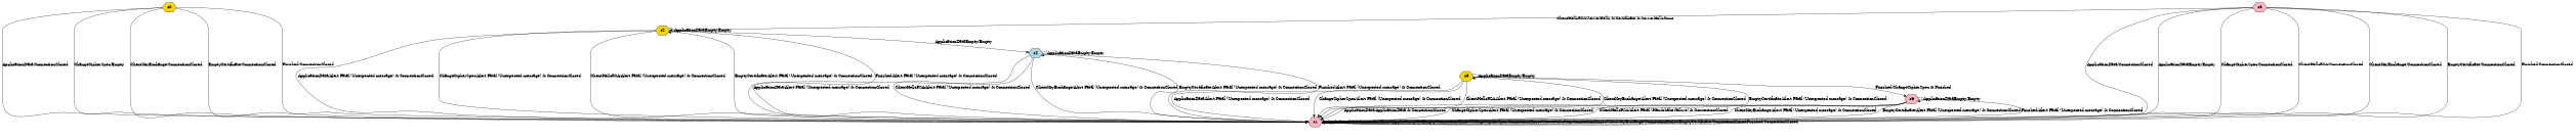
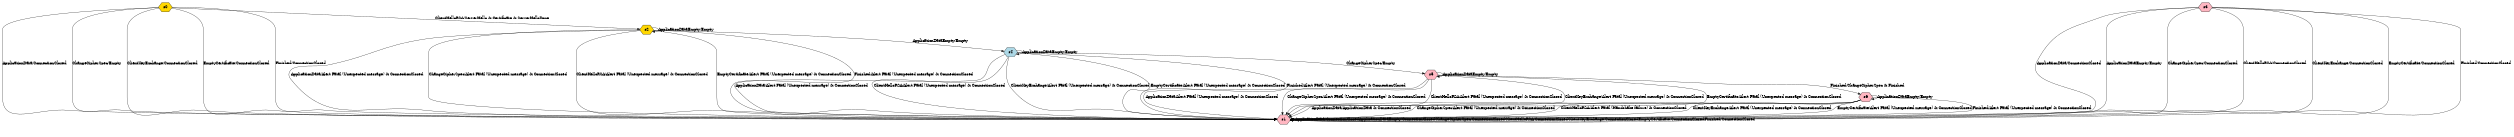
  digraph {
    node [fillcolor=lightpink shape=hexagon style=filled]
    n1 [fillcolor=gold label=s0]
    n2 [label=s1]
    n3 [fillcolor=gold label=s2]
    n4 [fillcolor=lightblue label=s4]
    n5 [label=s3]
-   n6 [fillcolor=gold label=s5]
+   n6 [label=s5]
    n7 [label=s6]
    n1 -> n2 [label="ApplicationData/ConnectionClosed"]
    n1 -> n2 [label="ChangeCipherSpec/Empty"]
    n1 -> n2 [label="ClientKeyExchange/ConnectionClosed"]
    n1 -> n2 [label="EmptyCertificate/ConnectionClosed"]
    n1 -> n2 [label="Finished/ConnectionClosed"]
-   n5 -> n3 [label="ClientHelloRSA/ServerHello & Certificate & ServerHelloDone"]
+   n1 -> n3 [label="ClientHelloRSA/ServerHello & Certificate & ServerHelloDone"]
    n2 -> n2 [label="ApplicationData/ConnectionClosed"]
    n2 -> n2 [label="ApplicationDataEmpty/ConnectionClosed"]
    n2 -> n2 [label="ChangeCipherSpec/ConnectionClosed"]
    n2 -> n2 [label="ClientHelloRSA/ConnectionClosed"]
    n2 -> n2 [label="ClientKeyExchange/ConnectionClosed"]
    n2 -> n2 [label="EmptyCertificate/ConnectionClosed"]
    n2 -> n2 [label="Finished/ConnectionClosed"]
    n3 -> n2 [label="ApplicationData/Alert Fatal (Unexpected message) & ConnectionClosed"]
    n3 -> n2 [label="ChangeCipherSpec/Alert Fatal (Unexpected message) & ConnectionClosed"]
    n3 -> n2 [label="ClientHelloRSA/Alert Fatal (Unexpected message) & ConnectionClosed"]
    n3 -> n2 [label="EmptyCertificate/Alert Fatal (Unexpected message) & ConnectionClosed"]
    n3 -> n2 [label="Finished/Alert Fatal (Unexpected message) & ConnectionClosed"]
    n3 -> n3 [label="ApplicationDataEmpty/Empty"]
    n3 -> n4 [label="ApplicationDataEmpty/Empty"]
    n4 -> n2 [label="ApplicationData/Alert Fatal (Unexpected message) & ConnectionClosed"]
    n4 -> n2 [label="ClientHelloRSA/Alert Fatal (Unexpected message) & ConnectionClosed"]
    n4 -> n2 [label="ClientKeyExchange/Alert Fatal (Unexpected message) & ConnectionClosed"]
    n4 -> n2 [label="EmptyCertificate/Alert Fatal (Unexpected message) & ConnectionClosed"]
    n4 -> n2 [label="Finished/Alert Fatal (Unexpected message) & ConnectionClosed"]
    n4 -> n4 [label="ApplicationDataEmpty/Empty"]
+   n4 -> n6 [label="ChangeCipherSpec/Empty"]
    n5 -> n2 [label="ApplicationData/ConnectionClosed"]
    n5 -> n2 [label="ApplicationDataEmpty/Empty"]
    n5 -> n2 [label="ChangeCipherSpec/ConnectionClosed"]
    n5 -> n2 [label="ClientHelloRSA/ConnectionClosed"]
    n5 -> n2 [label="ClientKeyExchange/ConnectionClosed"]
    n5 -> n2 [label="EmptyCertificate/ConnectionClosed"]
    n5 -> n2 [label="Finished/ConnectionClosed"]
    n6 -> n2 [label="ApplicationData/Alert Fatal (Unexpected message) & ConnectionClosed"]
    n6 -> n2 [label="ChangeCipherSpec/Alert Fatal (Unexpected message) & ConnectionClosed"]
    n6 -> n2 [label="ClientHelloRSA/Alert Fatal (Unexpected message) & ConnectionClosed"]
    n6 -> n2 [label="ClientKeyExchange/Alert Fatal (Unexpected message) & ConnectionClosed"]
    n6 -> n2 [label="EmptyCertificate/Alert Fatal (Unexpected message) & ConnectionClosed"]
    n6 -> n6 [label="ApplicationDataEmpty/Empty"]
    n6 -> n7 [label="Finished/ChangeCipherSpec & Finished"]
    n7 -> n2 [label="ApplicationData/ApplicationData & ConnectionClosed"]
    n7 -> n2 [label="ChangeCipherSpec/Alert Fatal (Unexpected message) & ConnectionClosed"]
    n7 -> n2 [label="ClientHelloRSA/Alert Fatal (Handshake failure) & ConnectionClosed"]
    n7 -> n2 [label="ClientKeyExchange/Alert Fatal (Unexpected message) & ConnectionClosed"]
    n7 -> n2 [label="EmptyCertificate/Alert Fatal (Unexpected message) & ConnectionClosed"]
    n7 -> n2 [label="Finished/Alert Fatal (Unexpected message) & ConnectionClosed"]
    n7 -> n7 [label="ApplicationDataEmpty/Empty"]
  }
